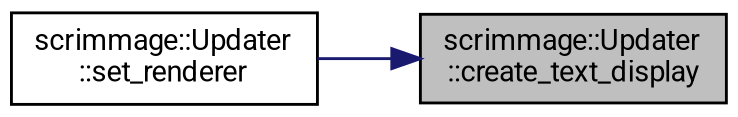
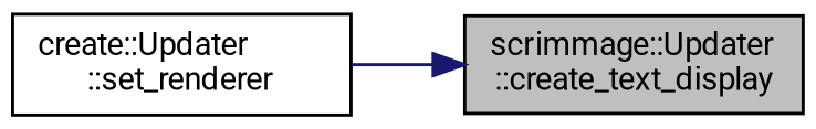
  digraph {
    rankdir=RL
    fontname=Roboto
    node [color=black fontname=Roboto fontsize=10 shape=record style=filled]
    n1 [fillcolor=grey75 fontcolor=black height=0.2 label="scrimmage::Updater\l::create_text_display" width=0.4]
-   n2 [fillcolor=white height=0.2 label="scrimmage::Updater\l::set_renderer" width=0.4]
+   n2 [fillcolor=white height=0.2 label="create::Updater\l::set_renderer" width=0.4]
    n1 -> n2 [color=midnightblue dir=back fontname=Roboto fontsize=10 labelfontname=Helvetica labelfontsize=10 style=solid]
  }
